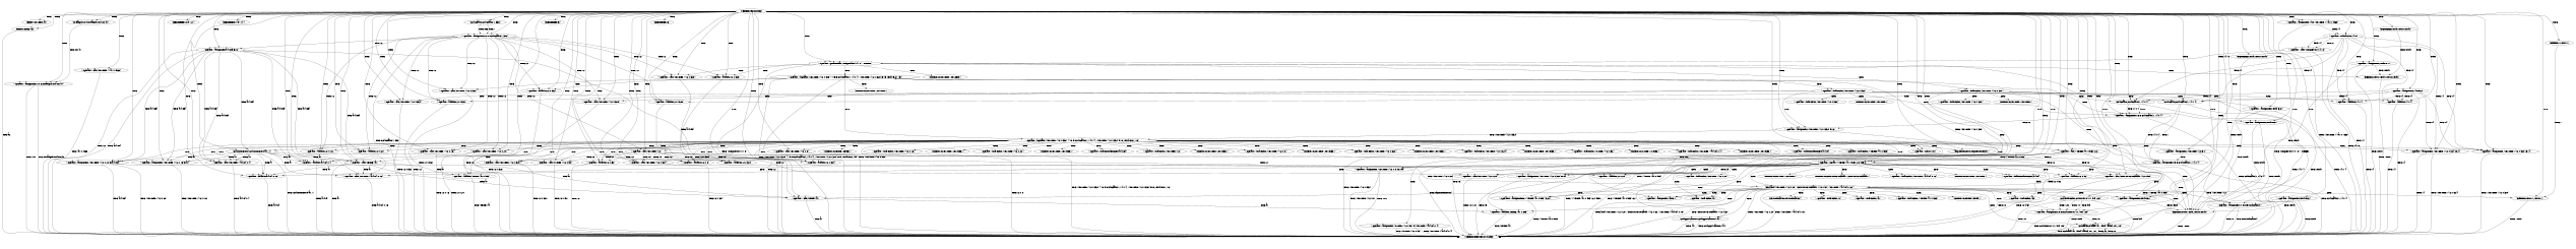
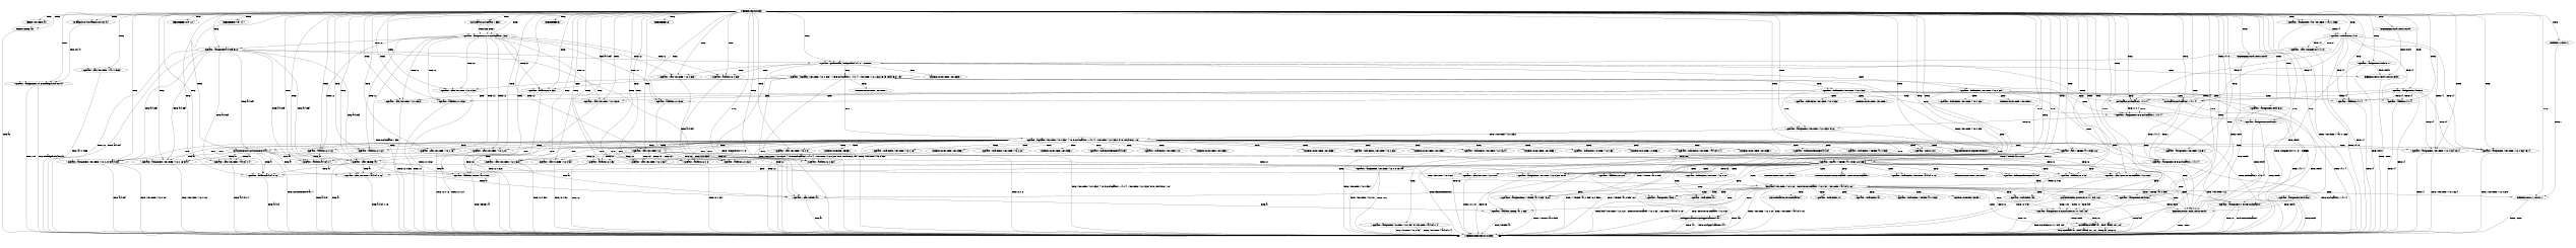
  digraph {
    n1 [label="(METHOD,tftp_connect)"]
    n2 [label="(PARAM,_DWORD *a1)"]
    n3 [label="(PARAM,_BYTE *a2)"]
    n4 [label="(<operator>.assignment,v10 = __readgsdword(0x14u))"]
    n5 [label="(__readgsdword,__readgsdword(0x14u))"]
    n6 [label="(<operator>.assignment,v2 = Curl_ccalloc(1, 336))"]
    n7 [label="(Curl_ccalloc,Curl_ccalloc(1, 336))"]
    n8 [label="(<operator>.assignment,a1[185] = v2)"]
    n9 [label="(<operator>.assignment,result = 27)"]
    n10 [label="(IDENTIFIER,v2,if ( v2 ))"]
    n11 [label="(<operator>.assignment,v4 = *(_DWORD *)(*a1 + 1568))"]
    n12 [label="(<operator>.cast,(_DWORD *)(*a1 + 1568))"]
    n13 [label="(IDENTIFIER,v4,if ( v4 ))"]
    n14 [label="(<operator>.assignment,result = 71)"]
    n15 [label="(<operator>.greaterThan,(unsigned int)(v4 - 8) > 0xFFB0)"]
    n16 [label="(<operator>.subtraction,v4 - 8)"]
    n17 [label="(IDENTIFIER,result,return result;)"]
    n18 [label="(<operator>.assignment,v4 = 512)"]
    n19 [label="(<operator>.cast,(_DWORD *)(v2 + 328))"]
    n20 [label="(<operator>.addition,v2 + 328)"]
    n21 [label="(<operator>.assignment,v5 = Curl_ccalloc(1, v4 + 4))"]
    n22 [label="(Curl_ccalloc,Curl_ccalloc(1, v4 + 4))"]
    n23 [label="(<operator>.addition,v4 + 4)"]
    n24 [label="(<operator>.assignment,*(_DWORD *)(v2 + 328) = v5)"]
    n25 [label="(<operator>.cast,(_DWORD *)(v2 + 328))"]
    n26 [label="(<operator>.addition,v2 + 328)"]
    n27 [label="(<operator>.assignment,result = 27)"]
    n28 [label="(IDENTIFIER,v5,)"]
    n29 [label="(<operator>.cast,(_DWORD *)(v2 + 332))"]
    n30 [label="(<operator>.addition,v2 + 332)"]
    n31 [label="(<operator>.assignment,v6 = Curl_ccalloc(1, v4 + 4))"]
    n32 [label="(Curl_ccalloc,Curl_ccalloc(1, v4 + 4))"]
    n33 [label="(<operator>.addition,v4 + 4)"]
    n34 [label="(<operator>.assignment,*(_DWORD *)(v2 + 332) = v6)"]
    n35 [label="(<operator>.cast,(_DWORD *)(v2 + 332))"]
    n36 [label="(<operator>.addition,v2 + 332)"]
    n37 [label="(<operator>.assignment,result = 27)"]
    n38 [label="(IDENTIFIER,v6,)"]
    n39 [label="(Curl_conncontrol,Curl_conncontrol(a1, 1))"]
    n40 [label="(<operator>.assignment,*(_DWORD *)(v2 + 16) = a1)"]
    n41 [label="(<operator>.cast,(_DWORD *)(v2 + 16))"]
    n42 [label="(<operator>.addition,v2 + 16)"]
    n43 [label="(<operator>.assignment,*(_DWORD *)(v2 + 20) = a1[103])"]
    n44 [label="(<operator>.cast,(_DWORD *)(v2 + 20))"]
    n45 [label="(<operator>.addition,v2 + 20)"]
    n46 [label="(<operator>.assignment,*(_DWORD *)v2 = 0)"]
    n47 [label="(<operator>.cast,(_DWORD *)v2)"]
    n48 [label="(<operator>.cast,(_DWORD *)(v2 + 8))"]
    n49 [label="(<operator>.addition,v2 + 8)"]
    n50 [label="(<operator>.minus,-100)"]
    n51 [label="(<operator>.assignment,*(_DWORD *)(v2 + 320) = v4)"]
    n52 [label="(<operator>.cast,(_DWORD *)(v2 + 320))"]
    n53 [label="(<operator>.addition,v2 + 320)"]
    n54 [label="(<operator>.assignment,*(_DWORD *)(v2 + 324) = v4)"]
    n55 [label="(<operator>.cast,(_DWORD *)(v2 + 324))"]
    n56 [label="(<operator>.addition,v2 + 324)"]
    n57 [label="(<operator>.cast,(_WORD *)(v2 + 52))"]
    n58 [label="(<operator>.addition,v2 + 52)"]
    n59 [label="(<operator>.cast,(_DWORD *)(a1[18] + 4))"]
    n60 [label="(<operator>.addition,a1[18] + 4)"]
    n61 [label="(tftp_set_timeouts,tftp_set_timeouts())"]
    n62 [label="(<operator>.equals,(*((_BYTE *)a1 + 583) & 2) == 0)"]
    n63 [label="(<operator>.and,*((_BYTE *)a1 + 583) & 2)"]
    n64 [label="(<operator>.addition,(_BYTE *)a1 + 583)"]
    n65 [label="(<operator>.cast,(_BYTE *)a1)"]
    n66 [label="(<operator>.cast,(_DWORD *)(v2 + 20))"]
    n67 [label="(<operator>.addition,v2 + 20)"]
    n68 [label="(<operator>.cast,(const struct sockaddr *)(v2 + 52))"]
    n69 [label="(<operator>.addition,v2 + 52)"]
    n70 [label="(<operator>.cast,(_DWORD *)(a1[18] + 16))"]
    n71 [label="(<operator>.addition,a1[18] + 16)"]
    n72 [label="(<operator>.assignment,v7 = __errno_location())"]
    n73 [label="(<operator>.assignment,v8 = Curl_strerror(*v7, buf, 128))"]
    n74 [label="(Curl_indirection,Curl_strerror(*v7, buf, 128))"]
    n75 [label="(Curl_failf,Curl_failf(*a1, \"bind() failed; %s\", v8))"]
    n76 [label="(RETURN,return 7;,return 7;)"]
    n77 [label="(LITERAL,7,return 7;)"]
    n78 [label="(<operators>.assignmentOr,*((_BYTE *)a1 + 583) |= 2u)"]
    n79 [label="(<operator>.addition,(_BYTE *)a1 + 583)"]
    n80 [label="(<operator>.cast,(_BYTE *)a1)"]
    n81 [label="(<operator>.assignment,*a2 = 1)"]
    n82 [label="(<operator>.assignment,result = 0)"]
    n83 [label="(IDENTIFIER,result,return result;)"]
    n84 [label="(METHOD_RETURN,int __cdecl)"]
    n85 [label="(RETURN,return result;,return result;)"]
    n86 [label="(RETURN,return result;,return result;)"]
    n87 [label="(<operator>.logicalOr,*(_DWORD *)(v2 + 328) || (v5 = Curl_ccalloc(1, v4 + 4), *(_DWORD *)(v2 + 328) = v5, result = 27, v5))"]
    n88 [label="(<operator>.indirection,*(_DWORD *)(v2 + 328))"]
    n89 [label="(UNKNOWN,_DWORD *,_DWORD *)"]
    n90 [label="(<operator>.cast,(unsigned int)(v4 - 8))"]
    n91 [label="(<operator>.logicalOr,*(_DWORD *)(v2 + 332) || (v6 = Curl_ccalloc(1, v4 + 4), *(_DWORD *)(v2 + 332) = v6, result = 27, v6))"]
    n92 [label="(bind,bind(*(_DWORD *)(v2 + 20), (const struct sockaddr *)(v2 + 52), *(_DWORD *)(a1[18] + 16)))"]
    n93 [label="(<operator>.assignment,*(_DWORD *)(v2 + 8) = -100)"]
    n94 [label="(Curl_pgrsStartNow,Curl_pgrsStartNow(*a1))"]
    n95 [label="(<operator>.indirection,*(_DWORD *)(v2 + 20))"]
    n96 [label="(UNKNOWN,_DWORD *,_DWORD *)"]
    n97 [label="(UNKNOWN,const struct sockaddr *,const struct sockaddr *)"]
    n98 [label="(<operator>.indirection,*(_DWORD *)(a1[18] + 16))"]
    n99 [label="(UNKNOWN,_DWORD *,_DWORD *)"]
    n100 [label="(<operator>.indirectIndexAccess,a1[18])"]
    n101 [label="(<operator>.indirection,*a1)"]
    n102 [label="(<operator>.indirection,*a2)"]
    n103 [label="(<operator>.indirection,*(_DWORD *)(v2 + 332))"]
    n104 [label="(UNKNOWN,_DWORD *,_DWORD *)"]
    n105 [label="(<operator>.indirection,*(_DWORD *)(v2 + 328))"]
    n106 [label="(UNKNOWN,_DWORD *,_DWORD *)"]
    n107 [label="(<operator>.assignment,*(_WORD *)(v2 + 52) = *(_DWORD *)(a1[18] + 4))"]
    n108 [label="(<operator>.indirection,*(_DWORD *)(v2 + 16))"]
    n109 [label="(UNKNOWN,_DWORD *,_DWORD *)"]
    n110 [label="(<operator>.indirection,*(_DWORD *)(v2 + 20))"]
    n111 [label="(UNKNOWN,_DWORD *,_DWORD *)"]
    n112 [label="(<operator>.indirectIndexAccess,a1[103])"]
    n113 [label="(<operator>.indirection,*(_DWORD *)v2)"]
    n114 [label="(UNKNOWN,_DWORD *,_DWORD *)"]
-   n115 [label="(<operator>.indirection,*(_DWORD *)(v2 + 8))"]
    n116 [label="(UNKNOWN,_DWORD *,_DWORD *)"]
    n117 [label="(<operator>.indirection,*(_DWORD *)(v2 + 320))"]
    n118 [label="(UNKNOWN,_DWORD *,_DWORD *)"]
    n119 [label="(<operator>.indirection,*(_DWORD *)(v2 + 324))"]
    n120 [label="(UNKNOWN,_DWORD *,_DWORD *)"]
    n121 [label="(<operator>.indirection,*(_WORD *)(v2 + 52))"]
    n122 [label="(UNKNOWN,_WORD *,_WORD *)"]
    n123 [label="(<operator>.indirection,*(_DWORD *)(a1[18] + 4))"]
    n124 [label="(UNKNOWN,_DWORD *,_DWORD *)"]
    n125 [label="(<operator>.indirectIndexAccess,a1[18])"]
    n126 [label="(<operator>.indirection,*((_BYTE *)a1 + 583))"]
    n127 [label="(UNKNOWN,_BYTE *,_BYTE *)"]
    n128 [label="(<operator>.indirection,*(_DWORD *)(v2 + 332))"]
    n129 [label="(UNKNOWN,_DWORD *,_DWORD *)"]
    n130 [label="(__errno_location,__errno_location())"]
    n131 [label="(<operator>.indirection,*v7)"]
    n132 [label="(<operator>.indirection,*a1)"]
    n133 [label="(<operator>.indirection,*((_BYTE *)a1 + 583))"]
    n134 [label="(UNKNOWN,_BYTE *,_BYTE *)"]
    n1 -> n2 [label="DDG: "]
    n1 -> n3 [label="DDG: "]
    n1 -> n4 [label="DDG: "]
    n1 -> n5 [label="DDG: "]
    n1 -> n6 [label="DDG: "]
    n1 -> n7 [label="DDG: "]
    n1 -> n8 [label="DDG: "]
    n1 -> n9 [label="DDG: "]
    n1 -> n10 [label="DDG: "]
    n1 -> n11 [label="DDG: "]
    n1 -> n12 [label="DDG: "]
    n1 -> n13 [label="DDG: "]
    n1 -> n14 [label="DDG: "]
    n1 -> n15 [label="DDG: "]
    n1 -> n16 [label="DDG: "]
    n1 -> n17 [label="DDG: "]
    n1 -> n18 [label="DDG: "]
    n1 -> n19 [label="DDG: "]
    n1 -> n20 [label="DDG: "]
-   n46 -> n21 [label="DDG: "]
+   n1 -> n21 [label="DDG: "]
    n1 -> n22 [label="DDG: "]
    n1 -> n23 [label="DDG: "]
    n1 -> n24 [label="DDG: "]
    n1 -> n25 [label="DDG: "]
    n1 -> n26 [label="DDG: "]
    n1 -> n27 [label="DDG: "]
    n1 -> n28 [label="DDG: "]
    n1 -> n29 [label="DDG: "]
    n1 -> n30 [label="DDG: "]
    n1 -> n31 [label="DDG: "]
    n1 -> n32 [label="DDG: "]
    n1 -> n33 [label="DDG: "]
    n1 -> n34 [label="DDG: "]
    n1 -> n35 [label="DDG: "]
    n1 -> n36 [label="DDG: "]
    n1 -> n37 [label="DDG: "]
    n1 -> n38 [label="DDG: "]
    n1 -> n39 [label="DDG: "]
    n1 -> n40 [label="DDG: "]
    n1 -> n41 [label="DDG: "]
    n1 -> n42 [label="DDG: "]
    n1 -> n43 [label="DDG: "]
    n1 -> n44 [label="DDG: "]
    n1 -> n45 [label="DDG: "]
    n1 -> n46 [label="DDG: "]
    n1 -> n47 [label="DDG: "]
    n1 -> n48 [label="DDG: "]
    n1 -> n49 [label="DDG: "]
    n1 -> n50 [label="DDG: "]
    n1 -> n51 [label="DDG: "]
    n1 -> n52 [label="DDG: "]
    n1 -> n53 [label="DDG: "]
    n1 -> n54 [label="DDG: "]
    n1 -> n55 [label="DDG: "]
    n1 -> n56 [label="DDG: "]
    n1 -> n57 [label="DDG: "]
    n1 -> n58 [label="DDG: "]
    n1 -> n59 [label="DDG: "]
    n1 -> n60 [label="DDG: "]
    n1 -> n61 [label="DDG: "]
    n1 -> n62 [label="DDG: "]
    n1 -> n63 [label="DDG: "]
    n1 -> n64 [label="DDG: "]
    n1 -> n65 [label="DDG: "]
    n1 -> n66 [label="DDG: "]
    n1 -> n67 [label="DDG: "]
    n1 -> n68 [label="DDG: "]
    n1 -> n69 [label="DDG: "]
    n1 -> n70 [label="DDG: "]
    n1 -> n71 [label="DDG: "]
    n1 -> n72 [label="DDG: "]
    n1 -> n73 [label="DDG: "]
    n1 -> n74 [label="DDG: "]
    n1 -> n75 [label="DDG: "]
    n1 -> n76 [label="DDG: "]
    n1 -> n77 [label="DDG: "]
    n1 -> n78 [label="DDG: "]
    n1 -> n79 [label="DDG: "]
    n1 -> n80 [label="DDG: "]
    n1 -> n81 [label="DDG: "]
    n1 -> n82 [label="DDG: "]
    n1 -> n83 [label="DDG: "]
    n3 -> n84 [label="DDG: a2"]
    n4 -> n84 [label="DDG: v10"]
    n4 -> n84 [label="DDG: __readgsdword(0x14u)"]
    n5 -> n4 [label="DDG: 0x14u"]
    n6 -> n8 [label="DDG: v2"]
    n6 -> n19 [label="DDG: v2"]
    n6 -> n20 [label="DDG: v2"]
    n6 -> n25 [label="DDG: v2"]
    n6 -> n26 [label="DDG: v2"]
    n6 -> n29 [label="DDG: v2"]
    n6 -> n30 [label="DDG: v2"]
    n6 -> n35 [label="DDG: v2"]
    n6 -> n36 [label="DDG: v2"]
    n6 -> n41 [label="DDG: v2"]
    n6 -> n42 [label="DDG: v2"]
    n6 -> n44 [label="DDG: v2"]
    n6 -> n45 [label="DDG: v2"]
    n6 -> n47 [label="DDG: v2"]
    n6 -> n84 [label="DDG: Curl_ccalloc(1, 336)"]
    n7 -> n6 [label="DDG: 1"]
    n7 -> n6 [label="DDG: 336"]
    n8 -> n39 [label="DDG: a1[185]"]
    n8 -> n40 [label="DDG: a1[185]"]
    n8 -> n43 [label="DDG: a1[185]"]
-   n8 -> n59 [label="DDG: a1[185]"]
+   n8 -> n15 [label="DDG: a1[185]"]
    n8 -> n60 [label="DDG: a1[185]"]
    n8 -> n65 [label="DDG: a1[185]"]
    n8 -> n70 [label="DDG: a1[185]"]
    n8 -> n71 [label="DDG: a1[185]"]
    n8 -> n80 [label="DDG: a1[185]"]
    n8 -> n84 [label="DDG: v2"]
    n8 -> n84 [label="DDG: a1[185]"]
    n9 -> n84 [label="DDG: result"]
    n9 -> n85 [label="DDG: result"]
    n11 -> n16 [label="DDG: v4"]
    n11 -> n84 [label="DDG: *(_DWORD *)(*a1 + 1568)"]
    n12 -> n84 [label="DDG: *a1 + 1568"]
    n14 -> n84 [label="DDG: result"]
    n14 -> n85 [label="DDG: result"]
    n14 -> n86 [label="DDG: result"]
    n15 -> n19 [label="CDG: "]
    n15 -> n20 [label="CDG: "]
    n15 -> n84 [label="DDG: (unsigned int)(v4 - 8) > 0xFFB0"]
    n15 -> n84 [label="DDG: (unsigned int)(v4 - 8)"]
    n15 -> n86 [label="CDG: "]
    n15 -> n87 [label="CDG: "]
    n15 -> n88 [label="CDG: "]
    n15 -> n89 [label="CDG: "]
    n16 -> n22 [label="DDG: v4"]
    n16 -> n23 [label="DDG: v4"]
    n16 -> n32 [label="DDG: v4"]
    n16 -> n33 [label="DDG: v4"]
    n16 -> n51 [label="DDG: v4"]
    n16 -> n54 [label="DDG: v4"]
    n16 -> n84 [label="DDG: v4"]
    n16 -> n90 [label="DDG: v4"]
    n16 -> n90 [label="DDG: 8"]
    n17 -> n86 [label="DDG: result"]
    n18 -> n22 [label="DDG: v4"]
    n18 -> n23 [label="DDG: v4"]
    n18 -> n32 [label="DDG: v4"]
    n18 -> n33 [label="DDG: v4"]
    n18 -> n51 [label="DDG: v4"]
    n18 -> n54 [label="DDG: v4"]
    n18 -> n84 [label="DDG: v4"]
    n19 -> n84 [label="DDG: v2 + 328"]
    n20 -> n84 [label="DDG: v2"]
    n21 -> n24 [label="DDG: v5"]
    n21 -> n84 [label="DDG: Curl_ccalloc(1, v4 + 4)"]
    n22 -> n21 [label="DDG: 1"]
    n22 -> n21 [label="DDG: v4 + 4"]
    n22 -> n84 [label="DDG: v4 + 4"]
    n23 -> n84 [label="DDG: v4"]
    n24 -> n84 [label="DDG: v5"]
    n24 -> n87 [label="DDG: *(_DWORD *)(v2 + 328)"]
    n25 -> n84 [label="DDG: v2 + 328"]
    n26 -> n84 [label="DDG: v2"]
    n27 -> n84 [label="DDG: result"]
    n27 -> n85 [label="DDG: result"]
    n29 -> n84 [label="DDG: v2 + 332"]
    n30 -> n84 [label="DDG: v2"]
    n31 -> n34 [label="DDG: v6"]
    n31 -> n84 [label="DDG: Curl_ccalloc(1, v4 + 4)"]
    n32 -> n31 [label="DDG: 1"]
    n32 -> n31 [label="DDG: v4 + 4"]
    n32 -> n84 [label="DDG: v4 + 4"]
    n33 -> n84 [label="DDG: v4"]
    n34 -> n84 [label="DDG: v6"]
    n34 -> n91 [label="DDG: *(_DWORD *)(v2 + 332)"]
    n35 -> n84 [label="DDG: v2 + 332"]
    n36 -> n84 [label="DDG: v2"]
    n37 -> n84 [label="DDG: result"]
    n37 -> n85 [label="DDG: result"]
    n39 -> n40 [label="DDG: a1"]
    n39 -> n43 [label="DDG: a1"]
    n39 -> n59 [label="DDG: a1"]
    n39 -> n60 [label="DDG: a1"]
    n39 -> n65 [label="DDG: a1"]
    n39 -> n70 [label="DDG: a1"]
    n39 -> n71 [label="DDG: a1"]
    n39 -> n80 [label="DDG: a1"]
    n39 -> n84 [label="DDG: Curl_conncontrol(a1, 1)"]
    n40 -> n84 [label="DDG: *(_DWORD *)(v2 + 16)"]
    n41 -> n84 [label="DDG: v2 + 16"]
    n43 -> n84 [label="DDG: a1[103]"]
    n43 -> n84 [label="DDG: *(_DWORD *)(v2 + 20)"]
    n43 -> n92 [label="DDG: *(_DWORD *)(v2 + 20)"]
    n44 -> n84 [label="DDG: v2 + 20"]
    n46 -> n84 [label="DDG: *(_DWORD *)v2"]
    n47 -> n49 [label="DDG: v2"]
    n47 -> n52 [label="DDG: v2"]
    n47 -> n53 [label="DDG: v2"]
    n47 -> n55 [label="DDG: v2"]
    n47 -> n56 [label="DDG: v2"]
    n47 -> n57 [label="DDG: v2"]
    n47 -> n58 [label="DDG: v2"]
    n47 -> n66 [label="DDG: v2"]
    n47 -> n67 [label="DDG: v2"]
    n47 -> n68 [label="DDG: v2"]
    n47 -> n69 [label="DDG: v2"]
    n48 -> n84 [label="DDG: v2 + 8"]
    n50 -> n93 [label="DDG: 100"]
    n51 -> n84 [label="DDG: *(_DWORD *)(v2 + 320)"]
    n52 -> n84 [label="DDG: v2 + 320"]
    n54 -> n84 [label="DDG: v4"]
    n54 -> n84 [label="DDG: *(_DWORD *)(v2 + 324)"]
    n55 -> n84 [label="DDG: v2 + 324"]
    n57 -> n84 [label="DDG: v2 + 52"]
    n58 -> n84 [label="DDG: v2"]
    n59 -> n84 [label="DDG: a1[18] + 4"]
    n60 -> n84 [label="DDG: a1[18]"]
    n61 -> n84 [label="DDG: tftp_set_timeouts()"]
    n62 -> n66 [label="CDG: "]
    n62 -> n67 [label="CDG: "]
    n62 -> n68 [label="CDG: "]
    n62 -> n69 [label="CDG: "]
    n62 -> n70 [label="CDG: "]
    n62 -> n71 [label="CDG: "]
    n62 -> n81 [label="CDG: "]
    n62 -> n82 [label="CDG: "]
    n62 -> n84 [label="DDG: (*((_BYTE *)a1 + 583) & 2) == 0"]
    n62 -> n84 [label="DDG: *((_BYTE *)a1 + 583) & 2"]
    n62 -> n85 [label="CDG: "]
    n62 -> n92 [label="CDG: "]
    n62 -> n94 [label="CDG: "]
    n62 -> n95 [label="CDG: "]
    n62 -> n96 [label="CDG: "]
    n62 -> n97 [label="CDG: "]
    n62 -> n98 [label="CDG: "]
    n62 -> n99 [label="CDG: "]
    n62 -> n100 [label="CDG: "]
    n62 -> n101 [label="CDG: "]
    n62 -> n102 [label="CDG: "]
    n63 -> n62 [label="DDG: *((_BYTE *)a1 + 583)"]
    n63 -> n62 [label="DDG: 2"]
    n63 -> n78 [label="DDG: *((_BYTE *)a1 + 583)"]
    n63 -> n84 [label="DDG: *((_BYTE *)a1 + 583)"]
    n64 -> n84 [label="DDG: (_BYTE *)a1"]
    n65 -> n64 [label="DDG: a1"]
    n65 -> n70 [label="DDG: a1"]
    n65 -> n71 [label="DDG: a1"]
    n65 -> n80 [label="DDG: a1"]
    n65 -> n84 [label="DDG: a1"]
    n66 -> n84 [label="DDG: v2 + 20"]
    n68 -> n84 [label="DDG: v2 + 52"]
    n68 -> n92 [label="DDG: v2 + 52"]
    n69 -> n84 [label="DDG: v2"]
    n70 -> n84 [label="DDG: a1[18] + 16"]
    n71 -> n84 [label="DDG: a1[18]"]
    n72 -> n84 [label="DDG: __errno_location()"]
    n72 -> n84 [label="DDG: v7"]
    n73 -> n75 [label="DDG: v8"]
    n73 -> n84 [label="DDG: Curl_strerror(*v7, buf, 128)"]
    n74 -> n73 [label="DDG: *v7"]
    n74 -> n73 [label="DDG: buf"]
    n74 -> n73 [label="DDG: 128"]
    n74 -> n84 [label="DDG: buf"]
    n74 -> n84 [label="DDG: *v7"]
    n75 -> n84 [label="DDG: *a1"]
    n75 -> n84 [label="DDG: v8"]
    n75 -> n84 [label="DDG: Curl_failf(*a1, \"bind() failed; %s\", v8)"]
    n76 -> n84 [label="DDG: <RET>"]
    n77 -> n76 [label="DDG: 7"]
    n78 -> n84 [label="DDG: *((_BYTE *)a1 + 583)"]
    n79 -> n84 [label="DDG: (_BYTE *)a1"]
    n80 -> n79 [label="DDG: a1"]
    n80 -> n84 [label="DDG: a1"]
+   n81 -> n84 [label="DDG: *a2"]
    n82 -> n84 [label="DDG: result"]
    n82 -> n85 [label="DDG: result"]
    n83 -> n85 [label="DDG: result"]
    n85 -> n84 [label="DDG: <RET>"]
    n86 -> n84 [label="DDG: <RET>"]
    n87 -> n29 [label="CDG: "]
    n87 -> n30 [label="CDG: "]
    n87 -> n84 [label="DDG: *(_DWORD *)(v2 + 328) || (v5 = Curl_ccalloc(1, v4 + 4), *(_DWORD *)(v2 + 328) = v5, result = 27, v5)"]
    n87 -> n84 [label="DDG: *(_DWORD *)(v2 + 328)"]
    n87 -> n85 [label="CDG: "]
    n87 -> n91 [label="CDG: "]
    n87 -> n103 [label="CDG: "]
    n87 -> n104 [label="CDG: "]
    n88 -> n21 [label="CDG: "]
    n88 -> n22 [label="CDG: "]
    n88 -> n23 [label="CDG: "]
    n88 -> n24 [label="CDG: "]
    n88 -> n25 [label="CDG: "]
    n88 -> n26 [label="CDG: "]
    n88 -> n27 [label="CDG: "]
    n88 -> n105 [label="CDG: "]
    n88 -> n106 [label="CDG: "]
    n90 -> n15 [label="DDG: v4 - 8"]
    n90 -> n84 [label="DDG: v4 - 8"]
    n91 -> n39 [label="CDG: "]
    n91 -> n40 [label="CDG: "]
    n91 -> n41 [label="CDG: "]
    n91 -> n42 [label="CDG: "]
    n91 -> n43 [label="CDG: "]
    n91 -> n44 [label="CDG: "]
    n91 -> n45 [label="CDG: "]
    n91 -> n46 [label="CDG: "]
    n91 -> n47 [label="CDG: "]
    n91 -> n48 [label="CDG: "]
    n91 -> n49 [label="CDG: "]
    n91 -> n50 [label="CDG: "]
    n91 -> n51 [label="CDG: "]
    n91 -> n52 [label="CDG: "]
    n91 -> n53 [label="CDG: "]
    n91 -> n54 [label="CDG: "]
    n91 -> n55 [label="CDG: "]
    n91 -> n56 [label="CDG: "]
    n91 -> n57 [label="CDG: "]
    n91 -> n58 [label="CDG: "]
    n91 -> n59 [label="CDG: "]
    n91 -> n60 [label="CDG: "]
    n91 -> n61 [label="CDG: "]
    n91 -> n62 [label="CDG: "]
    n91 -> n63 [label="CDG: "]
    n91 -> n64 [label="CDG: "]
    n91 -> n65 [label="CDG: "]
    n91 -> n84 [label="DDG: *(_DWORD *)(v2 + 332) || (v6 = Curl_ccalloc(1, v4 + 4), *(_DWORD *)(v2 + 332) = v6, result = 27, v6)"]
    n91 -> n84 [label="DDG: *(_DWORD *)(v2 + 332)"]
    n91 -> n85 [label="CDG: "]
    n91 -> n93 [label="CDG: "]
    n91 -> n107 [label="CDG: "]
    n91 -> n108 [label="CDG: "]
    n91 -> n109 [label="CDG: "]
    n91 -> n110 [label="CDG: "]
    n91 -> n111 [label="CDG: "]
    n91 -> n112 [label="CDG: "]
    n91 -> n113 [label="CDG: "]
    n91 -> n114 [label="CDG: "]
-   n91 -> n115 [label="CDG: "]
    n91 -> n116 [label="CDG: "]
    n91 -> n117 [label="CDG: "]
    n91 -> n118 [label="CDG: "]
    n91 -> n119 [label="CDG: "]
    n91 -> n120 [label="CDG: "]
    n91 -> n121 [label="CDG: "]
    n91 -> n122 [label="CDG: "]
    n91 -> n123 [label="CDG: "]
    n91 -> n124 [label="CDG: "]
    n91 -> n125 [label="CDG: "]
    n91 -> n126 [label="CDG: "]
    n91 -> n127 [label="CDG: "]
    n92 -> n72 [label="CDG: "]
    n92 -> n73 [label="CDG: "]
    n92 -> n74 [label="CDG: "]
    n92 -> n75 [label="CDG: "]
    n92 -> n76 [label="CDG: "]
    n92 -> n78 [label="CDG: "]
    n92 -> n79 [label="CDG: "]
    n92 -> n80 [label="CDG: "]
    n92 -> n81 [label="CDG: "]
    n92 -> n82 [label="CDG: "]
    n92 -> n84 [label="DDG: bind(*(_DWORD *)(v2 + 20), (const struct sockaddr *)(v2 + 52), *(_DWORD *)(a1[18] + 16))"]
    n92 -> n84 [label="DDG: (const struct sockaddr *)(v2 + 52)"]
    n92 -> n84 [label="DDG: *(_DWORD *)(v2 + 20)"]
    n92 -> n84 [label="DDG: *(_DWORD *)(a1[18] + 16)"]
    n92 -> n85 [label="CDG: "]
    n92 -> n94 [label="CDG: "]
    n92 -> n101 [label="CDG: "]
    n92 -> n102 [label="CDG: "]
    n92 -> n130 [label="CDG: "]
    n92 -> n131 [label="CDG: "]
    n92 -> n132 [label="CDG: "]
    n92 -> n133 [label="CDG: "]
    n92 -> n134 [label="CDG: "]
    n93 -> n84 [label="DDG: -100"]
    n93 -> n84 [label="DDG: *(_DWORD *)(v2 + 8)"]
    n94 -> n84 [label="DDG: *a1"]
    n94 -> n84 [label="DDG: Curl_pgrsStartNow(*a1)"]
    n103 -> n31 [label="CDG: "]
    n103 -> n32 [label="CDG: "]
    n103 -> n33 [label="CDG: "]
    n103 -> n34 [label="CDG: "]
    n103 -> n35 [label="CDG: "]
    n103 -> n36 [label="CDG: "]
    n103 -> n37 [label="CDG: "]
    n103 -> n128 [label="CDG: "]
    n103 -> n129 [label="CDG: "]
    n107 -> n84 [label="DDG: *(_DWORD *)(a1[18] + 4)"]
    n107 -> n84 [label="DDG: *(_WORD *)(v2 + 52)"]
  }
